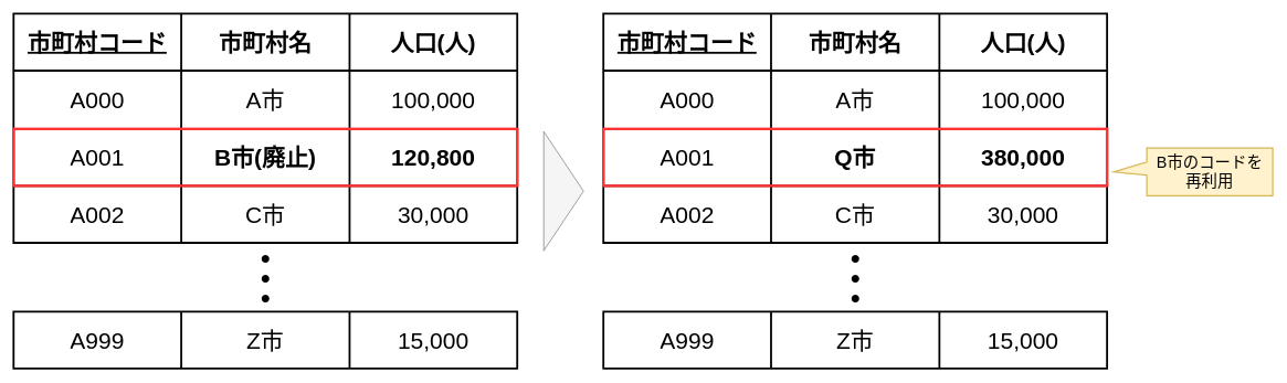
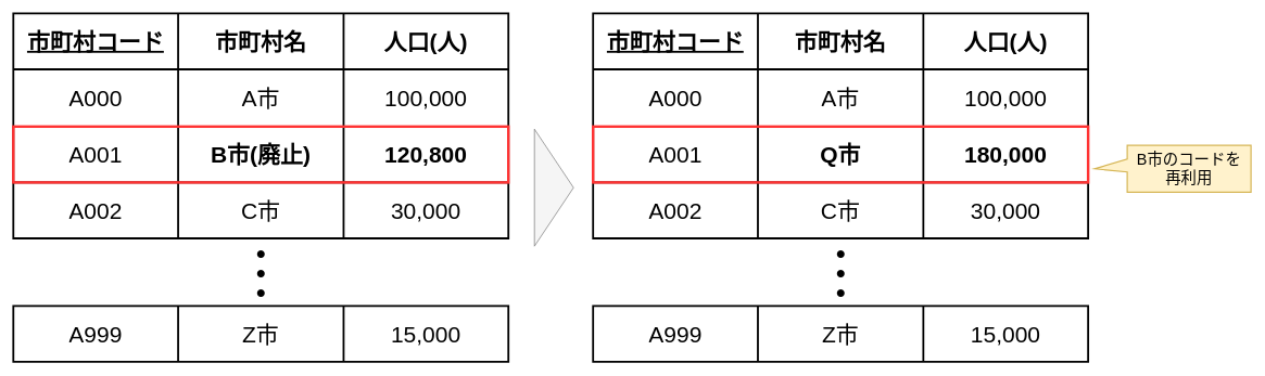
  <mxCell id="0" />
  <mxCell id="1" parent="0" />
  <mxCell id="2" value="" style="triangle;whiteSpace=wrap;html=1;fillColor=#f5f5f5;fontColor=#333333;strokeColor=#666666;" vertex="1" parent="1"><mxGeometry x="820" y="198" width="60" height="180" as="geometry" /></mxCell>
  <mxCell id="3" value="" style="group" vertex="1" connectable="0" parent="1"><mxGeometry x="20" y="20" width="760" height="536" as="geometry" /></mxCell>
  <mxCell id="4" value="" style="shape=table;startSize=0;container=1;collapsible=0;childLayout=tableLayout;fontSize=16;strokeWidth=3;" vertex="1" parent="3"><mxGeometry width="760" height="346" as="geometry" /></mxCell>
  <mxCell id="5" value="" style="shape=tableRow;horizontal=0;startSize=0;swimlaneHead=0;swimlaneBody=0;strokeColor=inherit;top=0;left=0;bottom=0;right=0;collapsible=0;dropTarget=0;fillColor=none;points=[[0,0.5],[1,0.5]];portConstraint=eastwest;fontSize=16;" vertex="1" parent="4"><mxGeometry width="760" height="86" as="geometry" /></mxCell>
  <mxCell id="6" value="&lt;u&gt;市町村コード&lt;/u&gt;" style="shape=partialRectangle;html=1;whiteSpace=wrap;connectable=0;strokeColor=inherit;overflow=hidden;fillColor=none;top=0;left=0;bottom=0;right=0;pointerEvents=1;fontSize=35;fontStyle=1" vertex="1" parent="5"><mxGeometry width="253" height="86" as="geometry"><mxRectangle width="253" height="86" as="alternateBounds" /></mxGeometry></mxCell>
  <mxCell id="7" value="市町村名" style="shape=partialRectangle;html=1;whiteSpace=wrap;connectable=0;strokeColor=inherit;overflow=hidden;fillColor=none;top=0;left=0;bottom=0;right=0;pointerEvents=1;fontSize=35;fontStyle=1" vertex="1" parent="5"><mxGeometry x="253" width="254" height="86" as="geometry"><mxRectangle width="254" height="86" as="alternateBounds" /></mxGeometry></mxCell>
  <mxCell id="8" value="人口(人)" style="shape=partialRectangle;html=1;whiteSpace=wrap;connectable=0;strokeColor=inherit;overflow=hidden;fillColor=none;top=0;left=0;bottom=0;right=0;pointerEvents=1;fontSize=35;fontStyle=1" vertex="1" parent="5"><mxGeometry x="507" width="253" height="86" as="geometry"><mxRectangle width="253" height="86" as="alternateBounds" /></mxGeometry></mxCell>
  <mxCell id="9" value="" style="shape=tableRow;horizontal=0;startSize=0;swimlaneHead=0;swimlaneBody=0;strokeColor=inherit;top=0;left=0;bottom=0;right=0;collapsible=0;dropTarget=0;fillColor=none;points=[[0,0.5],[1,0.5]];portConstraint=eastwest;fontSize=16;" vertex="1" parent="4"><mxGeometry y="86" width="760" height="88" as="geometry" /></mxCell>
  <mxCell id="10" value="A000" style="shape=partialRectangle;html=1;whiteSpace=wrap;connectable=0;strokeColor=inherit;overflow=hidden;fillColor=none;top=0;left=0;bottom=0;right=0;pointerEvents=1;fontSize=35;" vertex="1" parent="9"><mxGeometry width="253" height="88" as="geometry"><mxRectangle width="253" height="88" as="alternateBounds" /></mxGeometry></mxCell>
  <mxCell id="11" value="A市" style="shape=partialRectangle;html=1;whiteSpace=wrap;connectable=0;strokeColor=inherit;overflow=hidden;fillColor=none;top=0;left=0;bottom=0;right=0;pointerEvents=1;fontSize=35;" vertex="1" parent="9"><mxGeometry x="253" width="254" height="88" as="geometry"><mxRectangle width="254" height="88" as="alternateBounds" /></mxGeometry></mxCell>
  <mxCell id="12" value="100,000" style="shape=partialRectangle;html=1;whiteSpace=wrap;connectable=0;strokeColor=inherit;overflow=hidden;fillColor=none;top=0;left=0;bottom=0;right=0;pointerEvents=1;fontSize=35;" vertex="1" parent="9"><mxGeometry x="507" width="253" height="88" as="geometry"><mxRectangle width="253" height="88" as="alternateBounds" /></mxGeometry></mxCell>
  <mxCell id="13" value="" style="shape=tableRow;horizontal=0;startSize=0;swimlaneHead=0;swimlaneBody=0;strokeColor=inherit;top=0;left=0;bottom=0;right=0;collapsible=0;dropTarget=0;fillColor=none;points=[[0,0.5],[1,0.5]];portConstraint=eastwest;fontSize=16;" vertex="1" parent="4"><mxGeometry y="174" width="760" height="86" as="geometry" /></mxCell>
  <mxCell id="14" value="A001" style="shape=partialRectangle;html=1;whiteSpace=wrap;connectable=0;strokeColor=inherit;overflow=hidden;fillColor=none;top=0;left=0;bottom=0;right=0;pointerEvents=1;fontSize=35;" vertex="1" parent="13"><mxGeometry width="253" height="86" as="geometry"><mxRectangle width="253" height="86" as="alternateBounds" /></mxGeometry></mxCell>
  <mxCell id="15" value="&lt;b&gt;B市(廃止)&lt;/b&gt;" style="shape=partialRectangle;html=1;whiteSpace=wrap;connectable=0;strokeColor=inherit;overflow=hidden;fillColor=none;top=0;left=0;bottom=0;right=0;pointerEvents=1;fontSize=35;" vertex="1" parent="13"><mxGeometry x="253" width="254" height="86" as="geometry"><mxRectangle width="254" height="86" as="alternateBounds" /></mxGeometry></mxCell>
  <mxCell id="16" value="&lt;b&gt;120,800&lt;/b&gt;" style="shape=partialRectangle;html=1;whiteSpace=wrap;connectable=0;strokeColor=inherit;overflow=hidden;fillColor=none;top=0;left=0;bottom=0;right=0;pointerEvents=1;fontSize=35;" vertex="1" parent="13"><mxGeometry x="507" width="253" height="86" as="geometry"><mxRectangle width="253" height="86" as="alternateBounds" /></mxGeometry></mxCell>
  <mxCell id="17" style="shape=tableRow;horizontal=0;startSize=0;swimlaneHead=0;swimlaneBody=0;strokeColor=inherit;top=0;left=0;bottom=0;right=0;collapsible=0;dropTarget=0;fillColor=none;points=[[0,0.5],[1,0.5]];portConstraint=eastwest;fontSize=16;" vertex="1" parent="4"><mxGeometry y="260" width="760" height="86" as="geometry" /></mxCell>
  <mxCell id="18" value="A002" style="shape=partialRectangle;html=1;whiteSpace=wrap;connectable=0;strokeColor=inherit;overflow=hidden;fillColor=none;top=0;left=0;bottom=0;right=0;pointerEvents=1;fontSize=35;" vertex="1" parent="17"><mxGeometry width="253" height="86" as="geometry"><mxRectangle width="253" height="86" as="alternateBounds" /></mxGeometry></mxCell>
  <mxCell id="19" value="C市" style="shape=partialRectangle;html=1;whiteSpace=wrap;connectable=0;strokeColor=inherit;overflow=hidden;fillColor=none;top=0;left=0;bottom=0;right=0;pointerEvents=1;fontSize=35;" vertex="1" parent="17"><mxGeometry x="253" width="254" height="86" as="geometry"><mxRectangle width="254" height="86" as="alternateBounds" /></mxGeometry></mxCell>
  <mxCell id="20" value="30,000" style="shape=partialRectangle;html=1;whiteSpace=wrap;connectable=0;strokeColor=inherit;overflow=hidden;fillColor=none;top=0;left=0;bottom=0;right=0;pointerEvents=1;fontSize=35;" vertex="1" parent="17"><mxGeometry x="507" width="253" height="86" as="geometry"><mxRectangle width="253" height="86" as="alternateBounds" /></mxGeometry></mxCell>
  <mxCell id="21" value="" style="shape=table;startSize=0;container=1;collapsible=0;childLayout=tableLayout;fontSize=35;strokeWidth=3;" vertex="1" parent="3"><mxGeometry y="450" width="760" height="86" as="geometry" /></mxCell>
  <mxCell id="22" value="" style="shape=tableRow;horizontal=0;startSize=0;swimlaneHead=0;swimlaneBody=0;strokeColor=inherit;top=0;left=0;bottom=0;right=0;collapsible=0;dropTarget=0;fillColor=none;points=[[0,0.5],[1,0.5]];portConstraint=eastwest;fontSize=35;" vertex="1" parent="21"><mxGeometry width="760" height="86" as="geometry" /></mxCell>
  <mxCell id="23" value="A999" style="shape=partialRectangle;html=1;whiteSpace=wrap;connectable=0;strokeColor=inherit;overflow=hidden;fillColor=none;top=0;left=0;bottom=0;right=0;pointerEvents=1;fontSize=35;" vertex="1" parent="22"><mxGeometry width="253" height="86" as="geometry"><mxRectangle width="253" height="86" as="alternateBounds" /></mxGeometry></mxCell>
  <mxCell id="24" value="Z市" style="shape=partialRectangle;html=1;whiteSpace=wrap;connectable=0;strokeColor=inherit;overflow=hidden;fillColor=none;top=0;left=0;bottom=0;right=0;pointerEvents=1;fontSize=35;" vertex="1" parent="22"><mxGeometry x="253" width="254" height="86" as="geometry"><mxRectangle width="254" height="86" as="alternateBounds" /></mxGeometry></mxCell>
  <mxCell id="25" value="15,000" style="shape=partialRectangle;html=1;whiteSpace=wrap;connectable=0;strokeColor=inherit;overflow=hidden;fillColor=none;top=0;left=0;bottom=0;right=0;pointerEvents=1;fontSize=35;" vertex="1" parent="22"><mxGeometry x="507" width="253" height="86" as="geometry"><mxRectangle width="253" height="86" as="alternateBounds" /></mxGeometry></mxCell>
  <mxCell id="26" value="&lt;font style=&quot;font-size: 25px;&quot;&gt;⚫︎&lt;/font&gt;&lt;div&gt;&lt;font style=&quot;font-size: 25px;&quot;&gt;⚫︎&lt;/font&gt;&lt;/div&gt;&lt;div&gt;&lt;font style=&quot;font-size: 25px;&quot;&gt;⚫︎&lt;/font&gt;&lt;/div&gt;" style="text;html=1;align=center;verticalAlign=middle;resizable=0;points=[];autosize=1;strokeColor=none;fillColor=none;" vertex="1" parent="3"><mxGeometry x="355" y="350" width="50" height="100" as="geometry" /></mxCell>
  <mxCell id="27" value="" style="rounded=0;whiteSpace=wrap;html=1;fillColor=none;strokeColor=#FF3333;strokeWidth=4;" vertex="1" parent="3"><mxGeometry y="174" width="760" height="86" as="geometry" /></mxCell>
  <mxCell id="28" value="" style="group" vertex="1" connectable="0" parent="1"><mxGeometry x="910" y="20" width="760" height="536" as="geometry" /></mxCell>
  <mxCell id="29" value="" style="shape=table;startSize=0;container=1;collapsible=0;childLayout=tableLayout;fontSize=16;strokeWidth=3;" vertex="1" parent="28"><mxGeometry width="760" height="346" as="geometry" /></mxCell>
  <mxCell id="30" value="" style="shape=tableRow;horizontal=0;startSize=0;swimlaneHead=0;swimlaneBody=0;strokeColor=inherit;top=0;left=0;bottom=0;right=0;collapsible=0;dropTarget=0;fillColor=none;points=[[0,0.5],[1,0.5]];portConstraint=eastwest;fontSize=16;" vertex="1" parent="29"><mxGeometry width="760" height="86" as="geometry" /></mxCell>
  <mxCell id="31" value="&lt;u&gt;市町村コード&lt;/u&gt;" style="shape=partialRectangle;html=1;whiteSpace=wrap;connectable=0;strokeColor=inherit;overflow=hidden;fillColor=none;top=0;left=0;bottom=0;right=0;pointerEvents=1;fontSize=35;fontStyle=1" vertex="1" parent="30"><mxGeometry width="253" height="86" as="geometry"><mxRectangle width="253" height="86" as="alternateBounds" /></mxGeometry></mxCell>
  <mxCell id="32" value="市町村名" style="shape=partialRectangle;html=1;whiteSpace=wrap;connectable=0;strokeColor=inherit;overflow=hidden;fillColor=none;top=0;left=0;bottom=0;right=0;pointerEvents=1;fontSize=35;fontStyle=1" vertex="1" parent="30"><mxGeometry x="253" width="254" height="86" as="geometry"><mxRectangle width="254" height="86" as="alternateBounds" /></mxGeometry></mxCell>
  <mxCell id="33" value="人口(人)" style="shape=partialRectangle;html=1;whiteSpace=wrap;connectable=0;strokeColor=inherit;overflow=hidden;fillColor=none;top=0;left=0;bottom=0;right=0;pointerEvents=1;fontSize=35;fontStyle=1" vertex="1" parent="30"><mxGeometry x="507" width="253" height="86" as="geometry"><mxRectangle width="253" height="86" as="alternateBounds" /></mxGeometry></mxCell>
  <mxCell id="34" value="" style="shape=tableRow;horizontal=0;startSize=0;swimlaneHead=0;swimlaneBody=0;strokeColor=inherit;top=0;left=0;bottom=0;right=0;collapsible=0;dropTarget=0;fillColor=none;points=[[0,0.5],[1,0.5]];portConstraint=eastwest;fontSize=16;" vertex="1" parent="29"><mxGeometry y="86" width="760" height="88" as="geometry" /></mxCell>
  <mxCell id="35" value="A000" style="shape=partialRectangle;html=1;whiteSpace=wrap;connectable=0;strokeColor=inherit;overflow=hidden;fillColor=none;top=0;left=0;bottom=0;right=0;pointerEvents=1;fontSize=35;" vertex="1" parent="34"><mxGeometry width="253" height="88" as="geometry"><mxRectangle width="253" height="88" as="alternateBounds" /></mxGeometry></mxCell>
  <mxCell id="36" value="A市" style="shape=partialRectangle;html=1;whiteSpace=wrap;connectable=0;strokeColor=inherit;overflow=hidden;fillColor=none;top=0;left=0;bottom=0;right=0;pointerEvents=1;fontSize=35;" vertex="1" parent="34"><mxGeometry x="253" width="254" height="88" as="geometry"><mxRectangle width="254" height="88" as="alternateBounds" /></mxGeometry></mxCell>
  <mxCell id="37" value="100,000" style="shape=partialRectangle;html=1;whiteSpace=wrap;connectable=0;strokeColor=inherit;overflow=hidden;fillColor=none;top=0;left=0;bottom=0;right=0;pointerEvents=1;fontSize=35;" vertex="1" parent="34"><mxGeometry x="507" width="253" height="88" as="geometry"><mxRectangle width="253" height="88" as="alternateBounds" /></mxGeometry></mxCell>
  <mxCell id="38" value="" style="shape=tableRow;horizontal=0;startSize=0;swimlaneHead=0;swimlaneBody=0;strokeColor=inherit;top=0;left=0;bottom=0;right=0;collapsible=0;dropTarget=0;fillColor=none;points=[[0,0.5],[1,0.5]];portConstraint=eastwest;fontSize=16;" vertex="1" parent="29"><mxGeometry y="174" width="760" height="86" as="geometry" /></mxCell>
  <mxCell id="39" value="A001" style="shape=partialRectangle;html=1;whiteSpace=wrap;connectable=0;strokeColor=inherit;overflow=hidden;fillColor=none;top=0;left=0;bottom=0;right=0;pointerEvents=1;fontSize=35;" vertex="1" parent="38"><mxGeometry width="253" height="86" as="geometry"><mxRectangle width="253" height="86" as="alternateBounds" /></mxGeometry></mxCell>
  <mxCell id="40" value="&lt;b&gt;Q市&lt;/b&gt;" style="shape=partialRectangle;html=1;whiteSpace=wrap;connectable=0;strokeColor=inherit;overflow=hidden;fillColor=none;top=0;left=0;bottom=0;right=0;pointerEvents=1;fontSize=35;" vertex="1" parent="38"><mxGeometry x="253" width="254" height="86" as="geometry"><mxRectangle width="254" height="86" as="alternateBounds" /></mxGeometry></mxCell>
- <mxCell id="41" value="&lt;b&gt;380,000&lt;/b&gt;" style="shape=partialRectangle;html=1;whiteSpace=wrap;connectable=0;strokeColor=inherit;overflow=hidden;fillColor=none;top=0;left=0;bottom=0;right=0;pointerEvents=1;fontSize=35;" vertex="1" parent="38"><mxGeometry x="507" width="253" height="86" as="geometry"><mxRectangle width="253" height="86" as="alternateBounds" /></mxGeometry></mxCell>
+ <mxCell id="41" value="&lt;b&gt;180,000&lt;/b&gt;" style="shape=partialRectangle;html=1;whiteSpace=wrap;connectable=0;strokeColor=inherit;overflow=hidden;fillColor=none;top=0;left=0;bottom=0;right=0;pointerEvents=1;fontSize=35;" vertex="1" parent="38"><mxGeometry x="507" width="253" height="86" as="geometry"><mxRectangle width="253" height="86" as="alternateBounds" /></mxGeometry></mxCell>
  <mxCell id="42" style="shape=tableRow;horizontal=0;startSize=0;swimlaneHead=0;swimlaneBody=0;strokeColor=inherit;top=0;left=0;bottom=0;right=0;collapsible=0;dropTarget=0;fillColor=none;points=[[0,0.5],[1,0.5]];portConstraint=eastwest;fontSize=16;" vertex="1" parent="29"><mxGeometry y="260" width="760" height="86" as="geometry" /></mxCell>
  <mxCell id="43" value="A002" style="shape=partialRectangle;html=1;whiteSpace=wrap;connectable=0;strokeColor=inherit;overflow=hidden;fillColor=none;top=0;left=0;bottom=0;right=0;pointerEvents=1;fontSize=35;" vertex="1" parent="42"><mxGeometry width="253" height="86" as="geometry"><mxRectangle width="253" height="86" as="alternateBounds" /></mxGeometry></mxCell>
  <mxCell id="44" value="C市" style="shape=partialRectangle;html=1;whiteSpace=wrap;connectable=0;strokeColor=inherit;overflow=hidden;fillColor=none;top=0;left=0;bottom=0;right=0;pointerEvents=1;fontSize=35;" vertex="1" parent="42"><mxGeometry x="253" width="254" height="86" as="geometry"><mxRectangle width="254" height="86" as="alternateBounds" /></mxGeometry></mxCell>
  <mxCell id="45" value="30,000" style="shape=partialRectangle;html=1;whiteSpace=wrap;connectable=0;strokeColor=inherit;overflow=hidden;fillColor=none;top=0;left=0;bottom=0;right=0;pointerEvents=1;fontSize=35;" vertex="1" parent="42"><mxGeometry x="507" width="253" height="86" as="geometry"><mxRectangle width="253" height="86" as="alternateBounds" /></mxGeometry></mxCell>
  <mxCell id="46" value="" style="shape=table;startSize=0;container=1;collapsible=0;childLayout=tableLayout;fontSize=35;strokeWidth=3;" vertex="1" parent="28"><mxGeometry y="450" width="760" height="86" as="geometry" /></mxCell>
  <mxCell id="47" value="" style="shape=tableRow;horizontal=0;startSize=0;swimlaneHead=0;swimlaneBody=0;strokeColor=inherit;top=0;left=0;bottom=0;right=0;collapsible=0;dropTarget=0;fillColor=none;points=[[0,0.5],[1,0.5]];portConstraint=eastwest;fontSize=35;" vertex="1" parent="46"><mxGeometry width="760" height="86" as="geometry" /></mxCell>
  <mxCell id="48" value="A999" style="shape=partialRectangle;html=1;whiteSpace=wrap;connectable=0;strokeColor=inherit;overflow=hidden;fillColor=none;top=0;left=0;bottom=0;right=0;pointerEvents=1;fontSize=35;" vertex="1" parent="47"><mxGeometry width="253" height="86" as="geometry"><mxRectangle width="253" height="86" as="alternateBounds" /></mxGeometry></mxCell>
  <mxCell id="49" value="Z市" style="shape=partialRectangle;html=1;whiteSpace=wrap;connectable=0;strokeColor=inherit;overflow=hidden;fillColor=none;top=0;left=0;bottom=0;right=0;pointerEvents=1;fontSize=35;" vertex="1" parent="47"><mxGeometry x="253" width="254" height="86" as="geometry"><mxRectangle width="254" height="86" as="alternateBounds" /></mxGeometry></mxCell>
  <mxCell id="50" value="15,000" style="shape=partialRectangle;html=1;whiteSpace=wrap;connectable=0;strokeColor=inherit;overflow=hidden;fillColor=none;top=0;left=0;bottom=0;right=0;pointerEvents=1;fontSize=35;" vertex="1" parent="47"><mxGeometry x="507" width="253" height="86" as="geometry"><mxRectangle width="253" height="86" as="alternateBounds" /></mxGeometry></mxCell>
  <mxCell id="51" value="&lt;font style=&quot;font-size: 25px;&quot;&gt;⚫︎&lt;/font&gt;&lt;div&gt;&lt;font style=&quot;font-size: 25px;&quot;&gt;⚫︎&lt;/font&gt;&lt;/div&gt;&lt;div&gt;&lt;font style=&quot;font-size: 25px;&quot;&gt;⚫︎&lt;/font&gt;&lt;/div&gt;" style="text;html=1;align=center;verticalAlign=middle;resizable=0;points=[];autosize=1;strokeColor=none;fillColor=none;" vertex="1" parent="28"><mxGeometry x="355" y="350" width="50" height="100" as="geometry" /></mxCell>
  <mxCell id="52" value="" style="rounded=0;whiteSpace=wrap;html=1;fillColor=none;strokeColor=#FF3333;strokeWidth=4;" vertex="1" parent="28"><mxGeometry y="174" width="760" height="86" as="geometry" /></mxCell>
  <mxCell id="53" value="&lt;font style=&quot;font-size: 24px;&quot;&gt;B市のコードを&lt;/font&gt;&lt;div&gt;&lt;font style=&quot;font-size: 24px;&quot;&gt;再利用&lt;/font&gt;&lt;/div&gt;" style="shape=callout;whiteSpace=wrap;html=1;perimeter=calloutPerimeter;fillColor=#fff2cc;strokeColor=#d6b656;direction=south;size=50;position=0.29;strokeWidth=2;" vertex="1" parent="1"><mxGeometry x="1680" y="223" width="240" height="72" as="geometry" /></mxCell>
